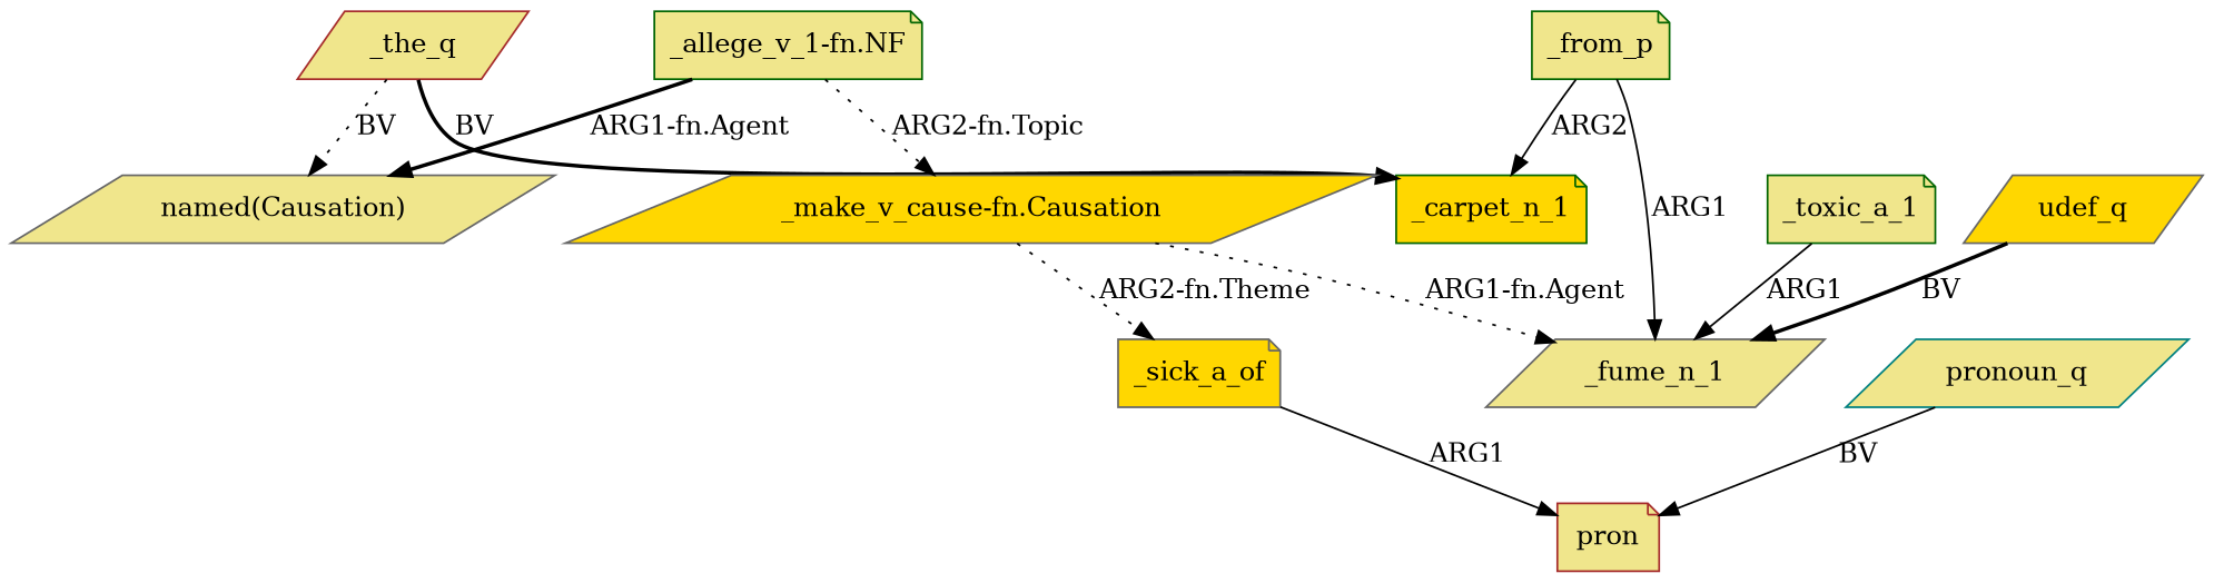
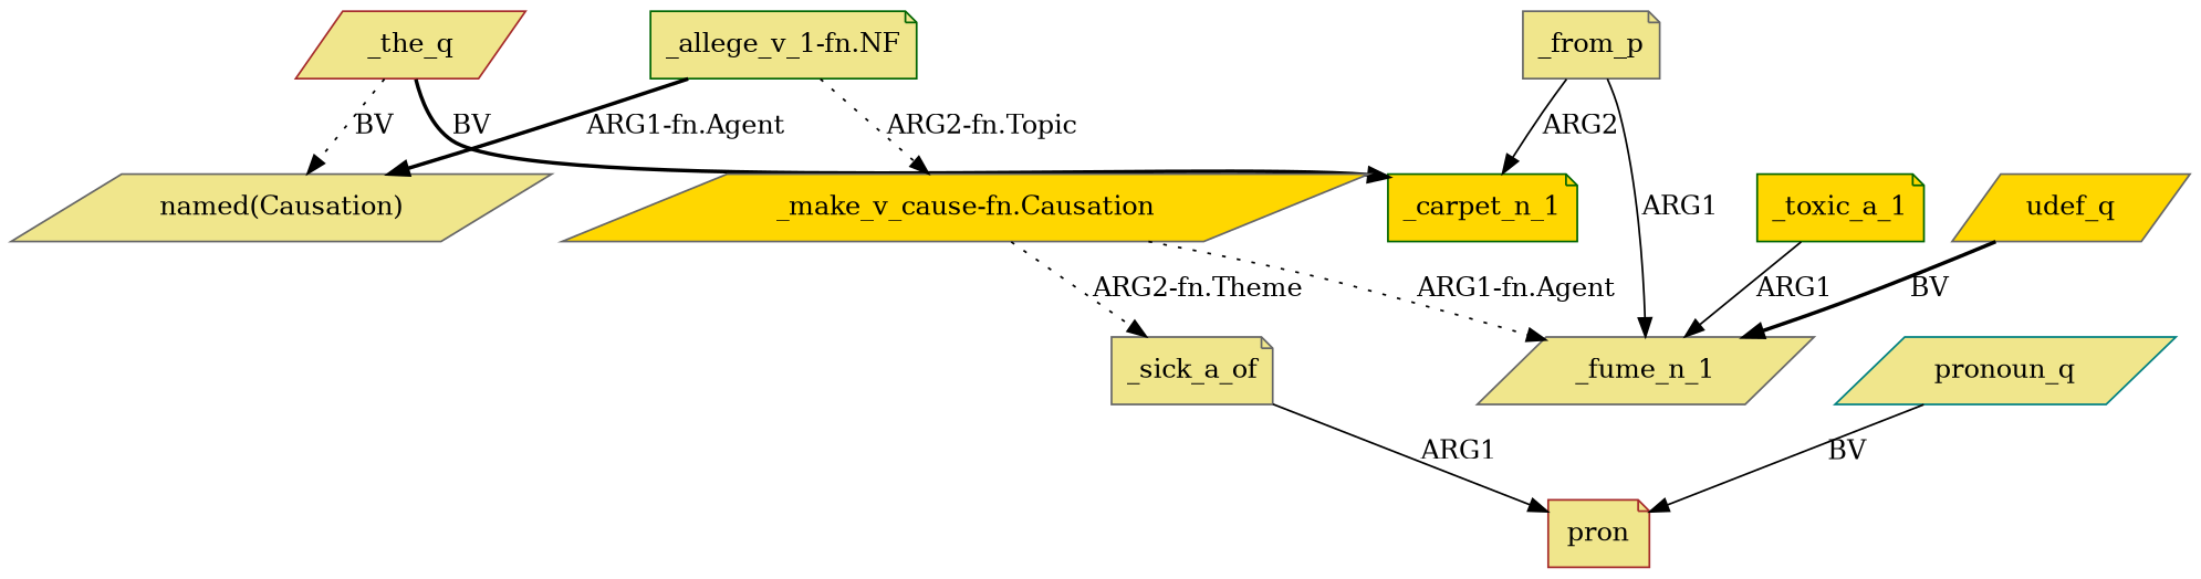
  digraph {
    node [color=gray40 fillcolor=khaki shape=parallelogram style=filled]
    edge [style=solid]
    _the_q [color=brown]
    n2 [label="named(Causation)"]
    _carpet_n_1 [color=darkgreen fillcolor=gold shape=note]
-   _from_p [color=darkgreen shape=note]
+   _from_p [shape=note]
    _fume_n_1
-   _sick_a_of [fillcolor=gold shape=note]
+   _sick_a_of [shape=note]
    pron [color=brown shape=note]
    "_make_v_cause-fn.Causation" [fillcolor=gold]
-   _toxic_a_1 [color=darkgreen shape=note]
+   _toxic_a_1 [color=darkgreen fillcolor=gold shape=note]
    "_allege_v_1-fn.NF" [color=darkgreen shape=note]
    udef_q [fillcolor=gold]
    pronoun_q [color=teal]
    _the_q -> n2 [label=BV style=dotted]
    _the_q -> _carpet_n_1 [label=BV style=bold]
    _from_p -> _carpet_n_1 [label=ARG2]
    _from_p -> _fume_n_1 [label=ARG1]
    _sick_a_of -> pron [label=ARG1]
    "_make_v_cause-fn.Causation" -> _fume_n_1 [label="ARG1-fn.Agent" style=dotted]
    "_make_v_cause-fn.Causation" -> _sick_a_of [label="ARG2-fn.Theme" style=dotted]
    _toxic_a_1 -> _fume_n_1 [label=ARG1]
    "_allege_v_1-fn.NF" -> n2 [label="ARG1-fn.Agent" style=bold]
    "_allege_v_1-fn.NF" -> "_make_v_cause-fn.Causation" [label="ARG2-fn.Topic" style=dotted]
    udef_q -> _fume_n_1 [label=BV style=bold]
    pronoun_q -> pron [label=BV]
  }
